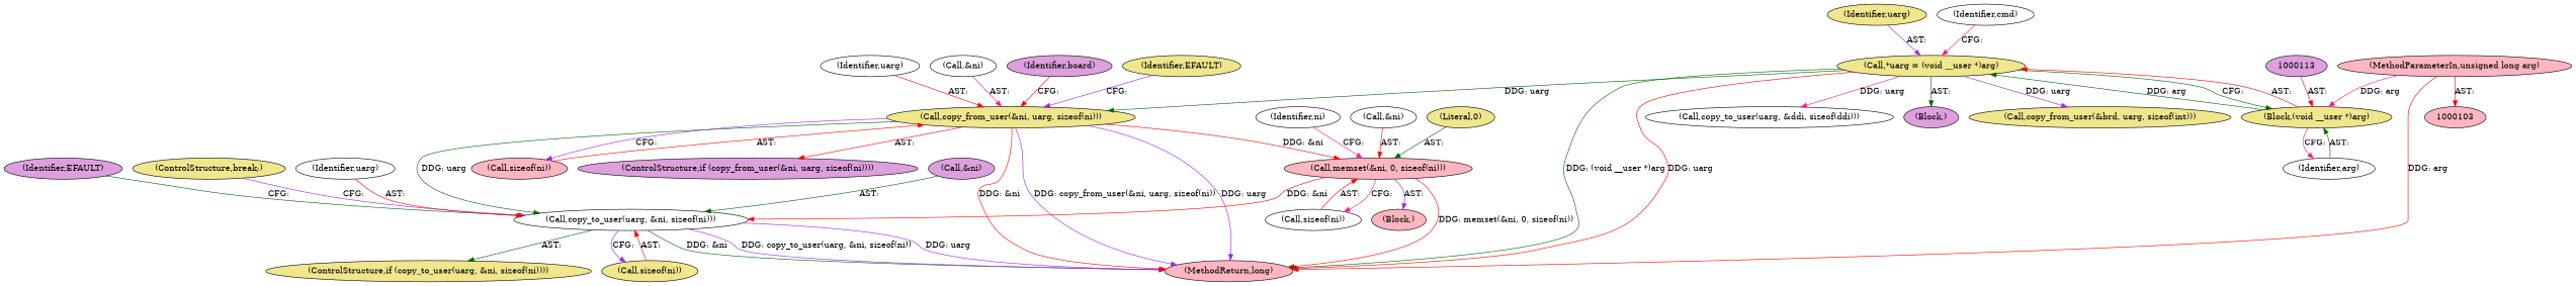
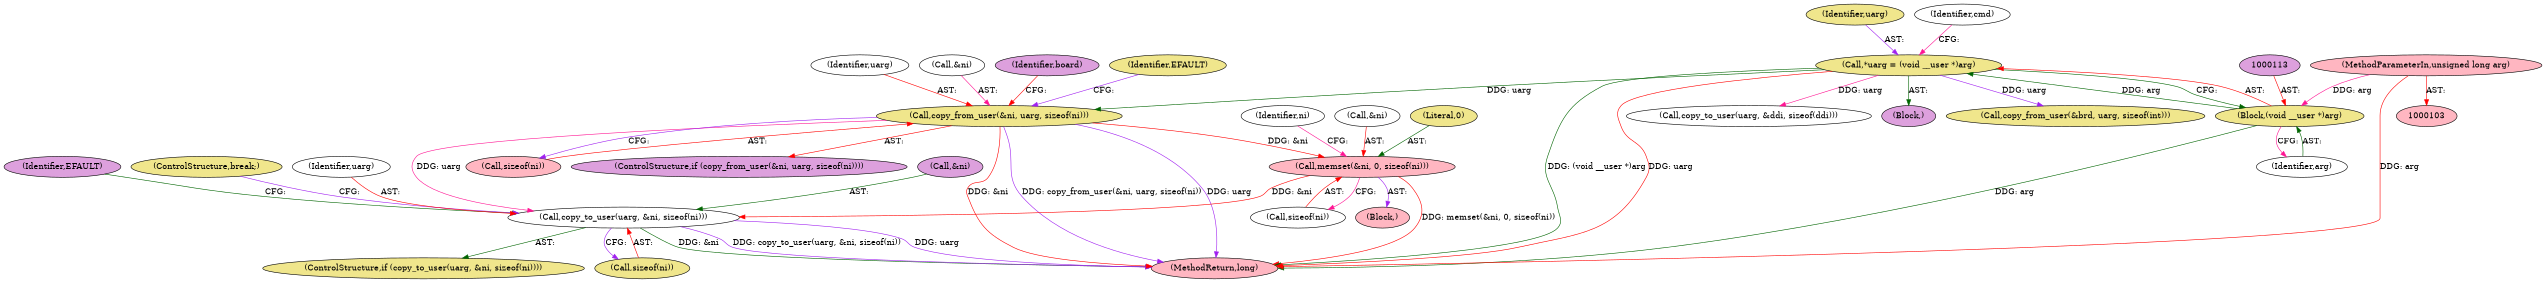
  digraph {
    node [fillcolor=white style=filled]
    edge [color=red]
    n1 [label="(Call,copy_to_user(uarg, &ni, sizeof(ni)))"]
    n2 [fillcolor=khaki label="(ControlStructure,if (copy_to_user(uarg, &ni, sizeof(ni))))"]
    n3 [fillcolor=lightpink label="(MethodReturn,long)"]
    n4 [fillcolor=khaki label="(Call,sizeof(ni))"]
    n5 [fillcolor=khaki label="(Call,copy_from_user(&ni, uarg, sizeof(ni)))"]
    n6 [fillcolor=lightpink label="(Call,memset(&ni, 0, sizeof(ni)))"]
    n7 [fillcolor=lightpink label="(Call,sizeof(ni))"]
    n8 [fillcolor=plum label="(ControlStructure,if (copy_from_user(&ni, uarg, sizeof(ni))))"]
    n9 [label="(Call,sizeof(ni))"]
    n10 [fillcolor=lightpink label="(Block,)"]
    n11 [fillcolor=khaki label="(Call,*uarg = (void __user *)arg)"]
    n12 [fillcolor=khaki label="(Block,(void __user *)arg)"]
    n13 [label="(Call,copy_to_user(uarg, &ddi, sizeof(ddi)))"]
    n14 [fillcolor=plum label="(Block,)"]
    n15 [fillcolor=khaki label="(Call,copy_from_user(&brd, uarg, sizeof(int)))"]
    n16 [label="(Identifier,arg)"]
    n17 [fillcolor=lightpink label="(MethodParameterIn,unsigned long arg)"]
    1000103 [fillcolor=lightpink]
    n19 [label="(Call,&ni)"]
    n20 [fillcolor=plum label="(Identifier,board)"]
    n21 [fillcolor=khaki label="(Identifier,EFAULT)"]
    n22 [label="(Identifier,uarg)"]
    n23 [fillcolor=khaki label="(Literal,0)"]
    n24 [fillcolor=khaki label="(Identifier,uarg)"]
    n25 [label="(Call,&ni)"]
    n26 [label="(Identifier,ni)"]
    n27 [fillcolor=plum label="(Call,&ni)"]
    n28 [label="(Identifier,cmd)"]
    n29 [fillcolor=plum label="(Identifier,EFAULT)"]
    n30 [fillcolor=khaki label="(ControlStructure,break;)"]
    n31 [label="(Identifier,uarg)"]
    1000113 [fillcolor=plum]
    n1 -> n2 [color=darkgreen label="AST: "]
    n1 -> n3 [color=darkgreen label="DDG: &ni"]
    n1 -> n3 [color=purple label="DDG: copy_to_user(uarg, &ni, sizeof(ni))"]
    n1 -> n3 [color=purple label="DDG: uarg"]
    n1 -> n4 [color=purple label="CFG: "]
    n4 -> n1 [label="AST: "]
-   n5 -> n1 [color=darkgreen label="DDG: uarg"]
+   n5 -> n1 [color=deeppink label="DDG: uarg"]
    n5 -> n3 [label="DDG: &ni"]
    n5 -> n3 [color=purple label="DDG: copy_from_user(&ni, uarg, sizeof(ni))"]
    n5 -> n3 [color=purple label="DDG: uarg"]
    n5 -> n6 [label="DDG: &ni"]
    n5 -> n7 [color=purple label="CFG: "]
    n5 -> n8 [label="AST: "]
    n6 -> n1 [label="DDG: &ni"]
    n6 -> n3 [label="DDG: memset(&ni, 0, sizeof(ni))"]
    n6 -> n9 [color=deeppink label="CFG: "]
    n6 -> n10 [color=purple label="AST: "]
    n7 -> n5 [label="AST: "]
    n9 -> n6 [label="AST: "]
    n11 -> n3 [color=darkgreen label="DDG: (void __user *)arg"]
    n11 -> n3 [label="DDG: uarg"]
    n11 -> n5 [color=darkgreen label="DDG: uarg"]
    n11 -> n12 [color=darkgreen label="CFG: "]
    n11 -> n13 [color=deeppink label="DDG: uarg"]
    n11 -> n14 [color=darkgreen label="AST: "]
    n11 -> n15 [color=purple label="DDG: uarg"]
+   n12 -> n3 [color=darkgreen label="DDG: arg"]
    n12 -> n11 [label="AST: "]
    n12 -> n11 [color=darkgreen label="DDG: arg"]
    n12 -> n16 [color=deeppink label="CFG: "]
    n16 -> n12 [color=darkgreen label="AST: "]
    n17 -> n3 [label="DDG: arg"]
    n17 -> n12 [color=deeppink label="DDG: arg"]
    n17 -> 1000103 [label="AST: "]
    n19 -> n6 [label="AST: "]
    n20 -> n5 [label="CFG: "]
    n21 -> n5 [color=purple label="CFG: "]
    n22 -> n5 [label="AST: "]
    n23 -> n6 [color=darkgreen label="AST: "]
    n24 -> n11 [color=purple label="AST: "]
    n25 -> n5 [color=deeppink label="AST: "]
    n26 -> n6 [color=deeppink label="CFG: "]
    n27 -> n1 [color=darkgreen label="AST: "]
    n28 -> n11 [color=deeppink label="CFG: "]
    n29 -> n1 [color=darkgreen label="CFG: "]
    n30 -> n1 [color=purple label="CFG: "]
    n31 -> n1 [label="AST: "]
    1000113 -> n12 [label="AST: "]
  }
